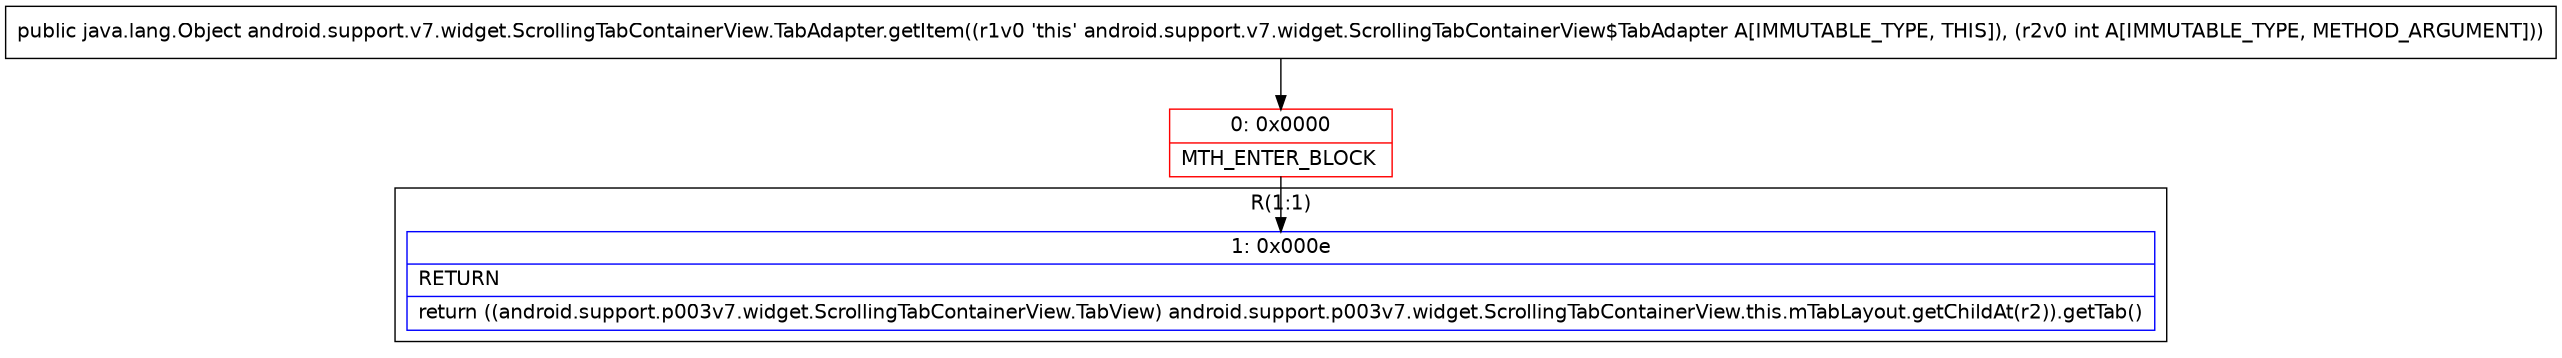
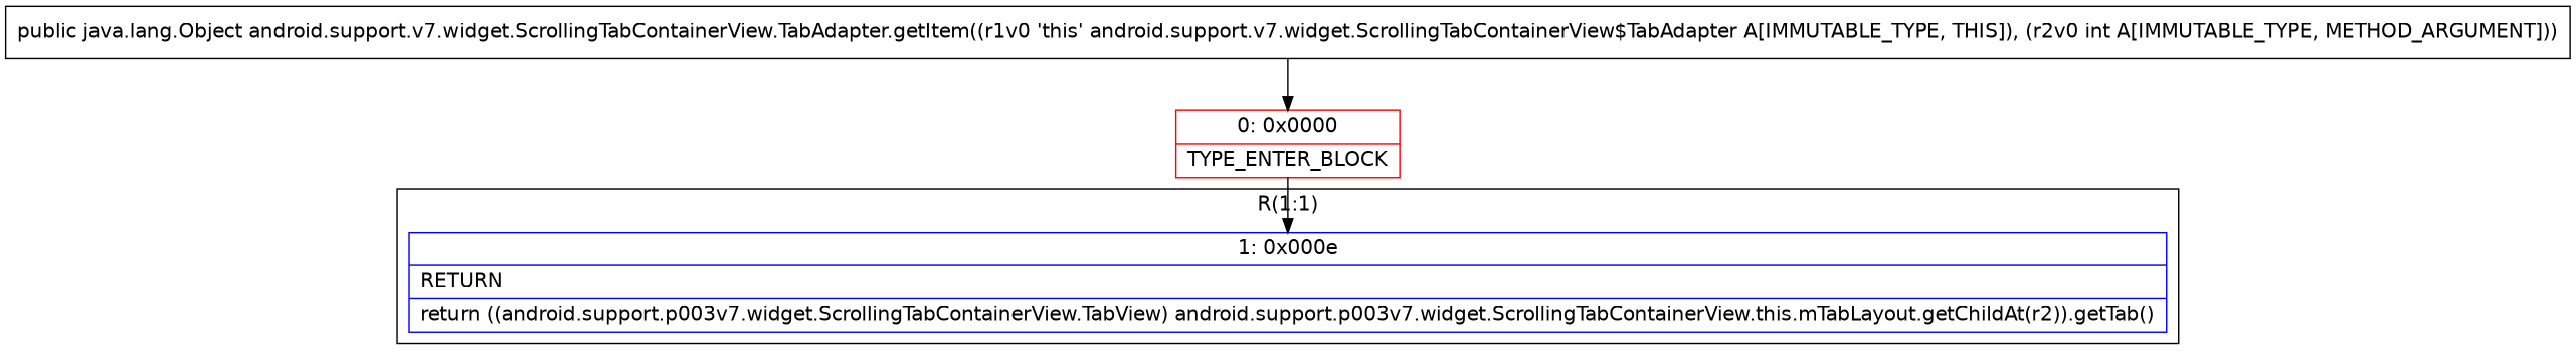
  digraph {
    fontname="DejaVu Sans"
    node [shape=record fontname="DejaVu Sans"]
    edge [fontname="DejaVu Sans"]
    n1 [color=blue label="{1\:\ 0x000e|RETURN\l|return ((android.support.p003v7.widget.ScrollingTabContainerView.TabView) android.support.p003v7.widget.ScrollingTabContainerView.this.mTabLayout.getChildAt(r2)).getTab()\l}"]
-   n2 [color=red label="{0\:\ 0x0000|MTH_ENTER_BLOCK\l}"]
+   n2 [color=red label="{0\:\ 0x0000|TYPE_ENTER_BLOCK\l}"]
    n3 [label="{public java.lang.Object android.support.v7.widget.ScrollingTabContainerView.TabAdapter.getItem((r1v0 'this' android.support.v7.widget.ScrollingTabContainerView$TabAdapter A[IMMUTABLE_TYPE, THIS]), (r2v0 int A[IMMUTABLE_TYPE, METHOD_ARGUMENT])) }"]
    subgraph cluster_1 {
      label="R(1:1)"
      n1
    }
    n2 -> n1
    n3 -> n2
  }
